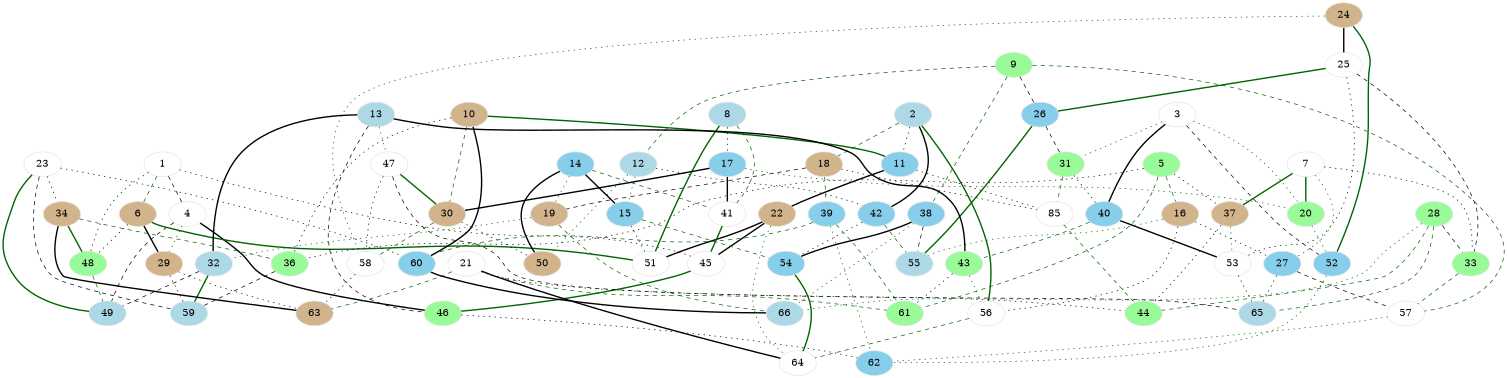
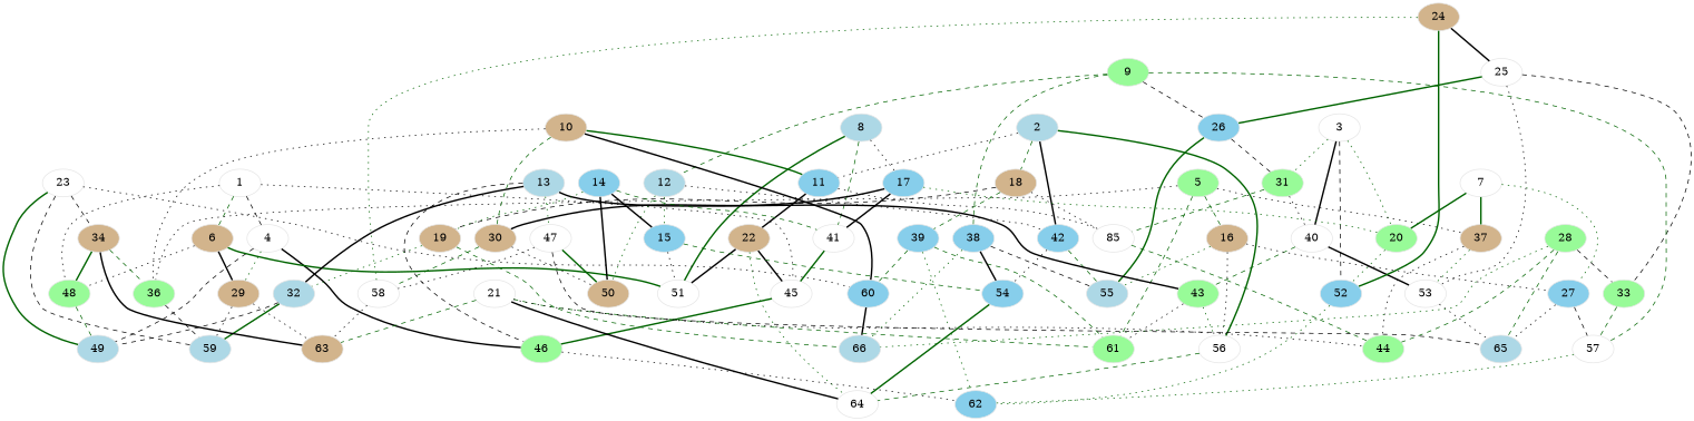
  graph {
    node [color=gray90 fillcolor=white style=filled]
    edge [color=black style=dotted]
    1
    4
    6 [fillcolor=tan]
    45
    48 [fillcolor=palegreen]
    29 [fillcolor=tan]
    46 [fillcolor=palegreen]
    49 [fillcolor=lightblue]
    51
    2 [fillcolor=lightblue]
    11 [fillcolor=skyblue]
    18 [fillcolor=tan]
    42 [fillcolor=skyblue]
    56
    22 [fillcolor=tan]
    n16 [label=85]
    19 [fillcolor=tan]
    39 [fillcolor=skyblue]
    54 [fillcolor=skyblue]
    55 [fillcolor=lightblue]
    64
    20 [fillcolor=palegreen]
    3
    31 [fillcolor=palegreen]
-   40 [fillcolor=skyblue]
+   40
    52 [fillcolor=skyblue]
    43 [fillcolor=palegreen]
    53
    62 [fillcolor=skyblue]
    63 [fillcolor=tan]
    59 [fillcolor=lightblue]
    5 [fillcolor=palegreen]
    16 [fillcolor=tan]
    36 [fillcolor=palegreen]
    37 [fillcolor=tan]
    61 [fillcolor=palegreen]
    27 [fillcolor=skyblue]
    44 [fillcolor=palegreen]
    7
    33 [fillcolor=palegreen]
    57
    65 [fillcolor=lightblue]
    8 [fillcolor=lightblue]
    17 [fillcolor=skyblue]
    41
    30 [fillcolor=tan]
    24 [fillcolor=tan]
    25
    58
    9 [fillcolor=palegreen]
    12 [fillcolor=lightblue]
    26 [fillcolor=skyblue]
    38 [fillcolor=skyblue]
    15 [fillcolor=skyblue]
    50 [fillcolor=tan]
    66 [fillcolor=lightblue]
    10 [fillcolor=tan]
    60 [fillcolor=skyblue]
    13 [fillcolor=lightblue]
    32 [fillcolor=lightblue]
    47
    14 [fillcolor=skyblue]
    21
    23
    34 [fillcolor=tan]
    28 [fillcolor=palegreen]
    1 -- 4 [style=dashed]
    1 -- 6 [color=darkgreen style=dashed]
    1 -- 45
    1 -- 48
    4 -- 29 [color=darkgreen]
    4 -- 46 [style=bold]
    4 -- 49 [style=dashed]
    6 -- 48
    6 -- 29 [style=bold]
    6 -- 51 [color=darkgreen style=bold]
    45 -- 46 [color=darkgreen style=bold]
    48 -- 49 [color=darkgreen style=dashed]
    29 -- 63
    29 -- 59
    46 -- 62
    2 -- 11
    2 -- 18 [color=darkgreen style=dashed]
    2 -- 42 [style=bold]
    2 -- 56 [color=darkgreen style=bold]
    11 -- 22 [style=bold]
    11 -- n16
    18 -- n16
    18 -- 19 [style=dashed]
    18 -- 39 [color=darkgreen style=dashed]
    42 -- 54
    42 -- 55 [color=darkgreen style=dashed]
    56 -- 64 [color=darkgreen style=dashed]
    22 -- 45 [style=bold]
    22 -- 51 [style=bold]
    22 -- 64 [color=darkgreen]
    n16 -- 44 [color=darkgreen style=dashed]
    19 -- 66 [color=darkgreen style=dashed]
    19 -- 32 [color=darkgreen]
    39 -- 62 [color=darkgreen]
    39 -- 61 [color=darkgreen style=dashed]
    39 -- 60 [color=darkgreen style=dashed]
    54 -- 64 [color=darkgreen style=bold]
    20 -- 52 [color=darkgreen]
    3 -- 20 [color=darkgreen]
    3 -- 31 [color=darkgreen]
    3 -- 40 [style=bold]
    3 -- 52 [style=dashed]
    31 -- n16 [color=darkgreen style=dashed]
    31 -- 40
    40 -- 43 [color=darkgreen style=dashed]
    40 -- 53 [style=bold]
    52 -- 62 [color=darkgreen]
    43 -- 56 [color=darkgreen]
    43 -- 61
    53 -- 65
    5 -- 16 [color=darkgreen style=dashed]
    5 -- 36
    5 -- 37
    5 -- 61 [color=darkgreen style=dashed]
    16 -- 56
    16 -- 55 [color=darkgreen]
    16 -- 27
    36 -- 59 [style=dashed]
    37 -- 53 [color=darkgreen]
    37 -- 44
    27 -- 57 [style=dashed]
    27 -- 65
    7 -- 20 [color=darkgreen style=bold]
    7 -- 37 [color=darkgreen style=bold]
    7 -- 27 [color=darkgreen]
-   7 -- 33
    33 -- 57 [color=darkgreen style=dashed]
    57 -- 62 [color=darkgreen]
    8 -- 51 [color=darkgreen style=bold]
    8 -- 17
    8 -- 41 [color=darkgreen style=dashed]
    17 -- 20 [color=darkgreen]
    17 -- 41 [style=bold]
    17 -- 30 [style=bold]
    41 -- 45 [color=darkgreen style=bold]
    30 -- 58 [color=darkgreen style=dashed]
    30 -- 50
    24 -- 52 [color=darkgreen style=bold]
    24 -- 25 [style=bold]
    24 -- 58 [color=darkgreen]
    25 -- 53
    25 -- 33 [style=dashed]
    25 -- 26 [color=darkgreen style=bold]
    58 -- 63
    9 -- 57 [color=darkgreen style=dashed]
    9 -- 12 [color=darkgreen style=dashed]
    9 -- 26 [style=dashed]
    9 -- 38 [color=darkgreen style=dashed]
    12 -- 42
    12 -- 15 [color=darkgreen]
    12 -- 50 [color=darkgreen]
    26 -- 55 [color=darkgreen style=bold]
    26 -- 31 [style=dashed]
    38 -- 54 [style=bold]
    38 -- 55 [style=dashed]
    38 -- 66 [color=darkgreen]
    15 -- 51
    15 -- 54 [color=darkgreen style=dashed]
    10 -- 11 [color=darkgreen style=bold]
    10 -- 36
    10 -- 30 [color=darkgreen style=dashed]
    10 -- 60 [style=bold]
    60 -- 66 [style=bold]
    13 -- 46 [style=dashed]
    13 -- 43 [style=bold]
    13 -- 32 [style=bold]
    13 -- 47 [color=darkgreen]
    32 -- 49 [style=dashed]
    32 -- 59 [color=darkgreen style=bold]
    47 -- 65 [style=dashed]
    47 -- 58
-   47 -- 30 [color=darkgreen style=bold]
+   47 -- 50 [color=darkgreen style=bold]
    14 -- 19 [color=darkgreen]
    14 -- 41 [color=darkgreen style=dashed]
    14 -- 15 [style=bold]
    14 -- 50 [style=bold]
    21 -- 64 [style=bold]
    21 -- 63 [color=darkgreen style=dashed]
    21 -- 61 [color=darkgreen style=dashed]
    21 -- 44
    23 -- 49 [color=darkgreen style=bold]
    23 -- 59 [style=dashed]
    23 -- 60
-   23 -- 34
+   23 -- 34 [style=dashed]
    34 -- 48 [color=darkgreen style=bold]
    34 -- 63 [style=bold]
    34 -- 36 [color=darkgreen style=dashed]
    28 -- 44 [color=darkgreen style=dashed]
    28 -- 33 [style=dashed]
    28 -- 65 [color=darkgreen style=dashed]
    28 -- 66 [color=darkgreen]
  }
